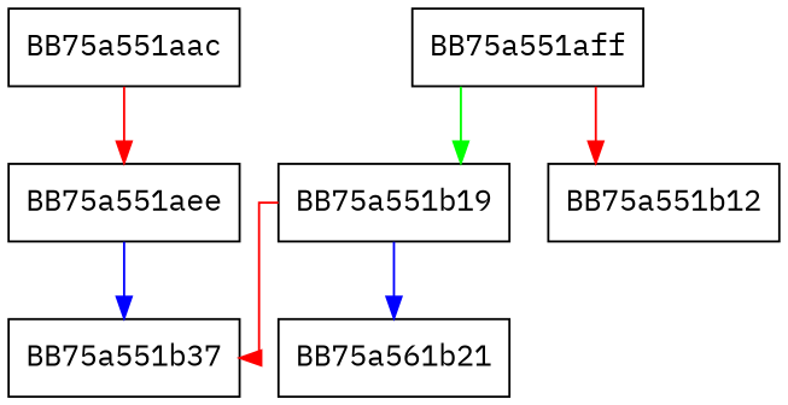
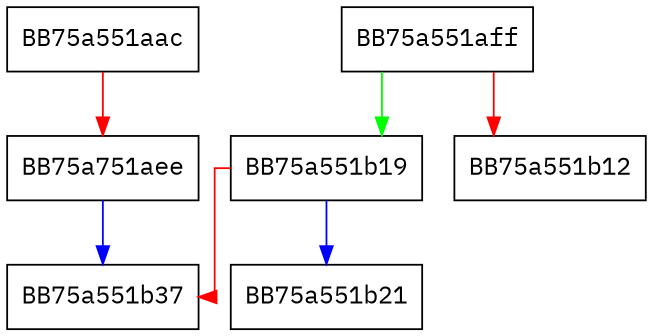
  digraph {
    fontname="IBM Plex Mono"
    splines=ortho
    node [fontname="IBM Plex Mono" shape=box]
    edge [color=red fontname="IBM Plex Mono"]
    BB75a551aac
-   BB75a551aee
+   BB75a551aee [label=BB75a751aee]
    BB75a551aff
    BB75a551b19
    BB75a551b12
    BB75a551b37
-   BB75a551b21 [label=BB75a561b21]
+   BB75a551b21
    BB75a551aac -> BB75a551aee
    BB75a551aee -> BB75a551b37 [color=blue]
    BB75a551aff -> BB75a551b19 [color=green]
    BB75a551aff -> BB75a551b12
    BB75a551b19 -> BB75a551b37
    BB75a551b19 -> BB75a551b21 [color=blue]
  }
